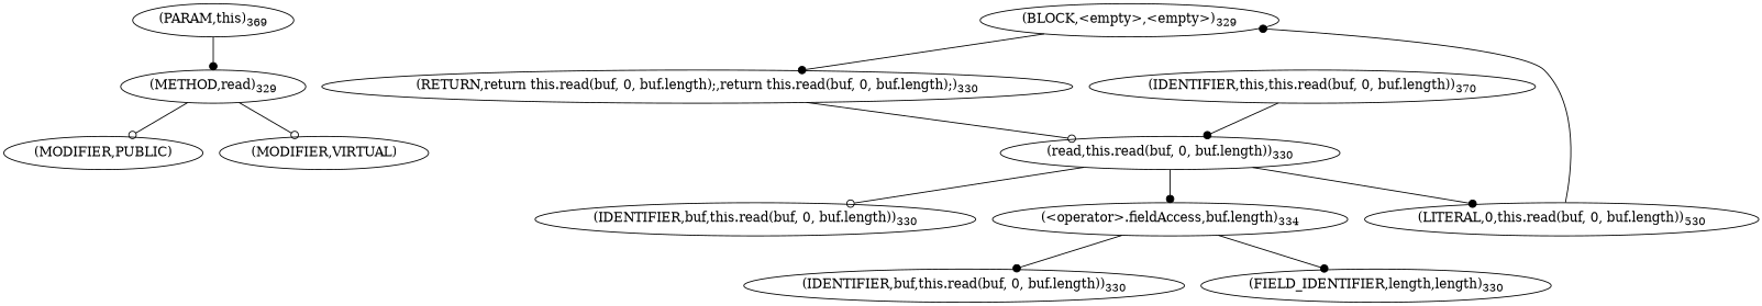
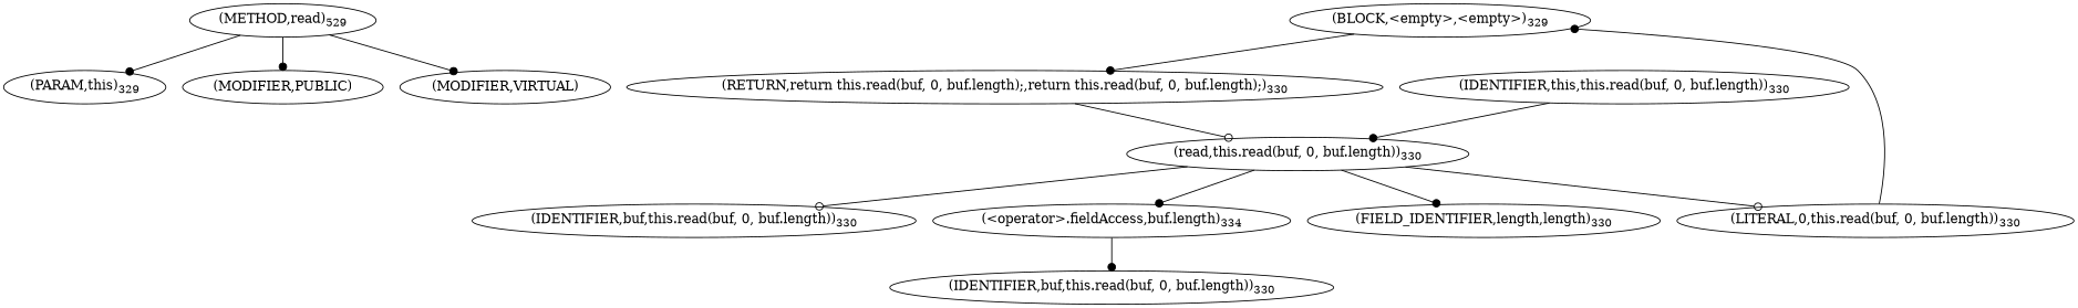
  digraph {
    edge [arrowhead=dot]
-   n1 [label=<(METHOD,read)<SUB>329</SUB>>]
-   n2 [label=<(PARAM,this)<SUB>369</SUB>>]
+   n1 [label=<(METHOD,read)<SUB>529</SUB>>]
+   n2 [label=<(PARAM,this)<SUB>329</SUB>>]
    n3 [label=<(MODIFIER,PUBLIC)>]
    n4 [label=<(MODIFIER,VIRTUAL)>]
    n5 [label=<(BLOCK,&lt;empty&gt;,&lt;empty&gt;)<SUB>329</SUB>>]
    n6 [label=<(RETURN,return this.read(buf, 0, buf.length);,return this.read(buf, 0, buf.length);)<SUB>330</SUB>>]
    n7 [label=<(read,this.read(buf, 0, buf.length))<SUB>330</SUB>>]
    n8 [label=<(IDENTIFIER,buf,this.read(buf, 0, buf.length))<SUB>330</SUB>>]
-   n9 [label=<(LITERAL,0,this.read(buf, 0, buf.length))<SUB>530</SUB>>]
+   n9 [label=<(LITERAL,0,this.read(buf, 0, buf.length))<SUB>330</SUB>>]
    n10 [label=<(&lt;operator&gt;.fieldAccess,buf.length)<SUB>334</SUB>>]
-   n11 [label=<(IDENTIFIER,this,this.read(buf, 0, buf.length))<SUB>370</SUB>>]
+   n11 [label=<(IDENTIFIER,this,this.read(buf, 0, buf.length))<SUB>330</SUB>>]
    n12 [label=<(IDENTIFIER,buf,this.read(buf, 0, buf.length))<SUB>330</SUB>>]
    n13 [label=<(FIELD_IDENTIFIER,length,length)<SUB>330</SUB>>]
-   n2 -> n1
-   n1 -> n3 [arrowhead=odot]
-   n1 -> n4 [arrowhead=odot]
+   n1 -> n2
+   n1 -> n3
+   n1 -> n4
    n5 -> n6
    n6 -> n7 [arrowhead=odot]
    n7 -> n8 [arrowhead=odot]
-   n7 -> n9
+   n7 -> n9 [arrowhead=odot]
    n7 -> n10
    n9 -> n5
    n10 -> n12
-   n10 -> n13
+   n7 -> n13
    n11 -> n7
  }
